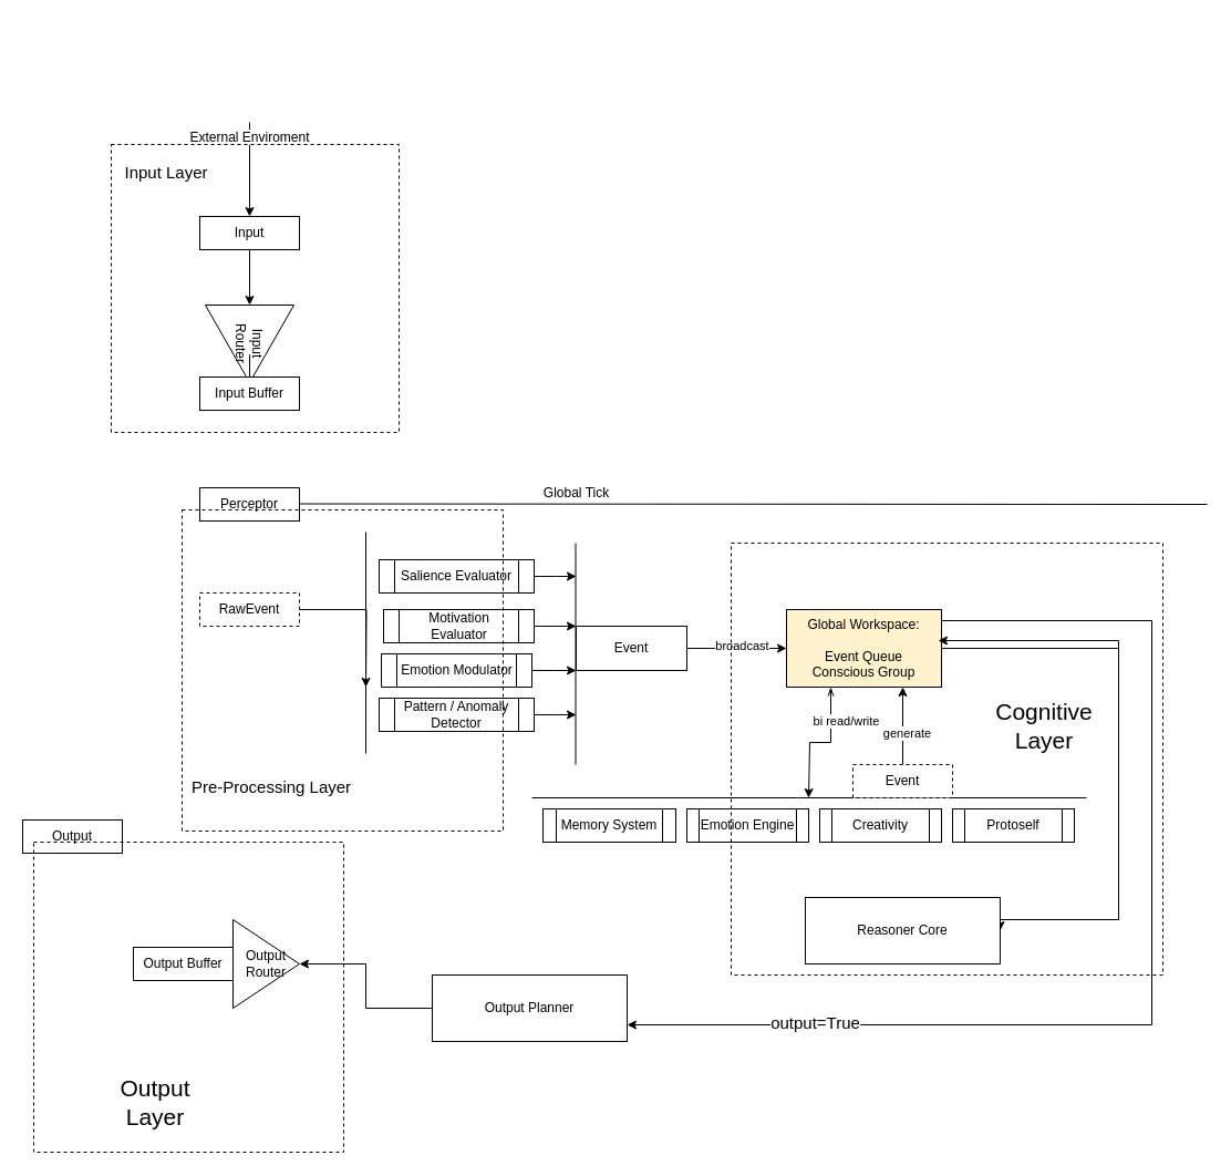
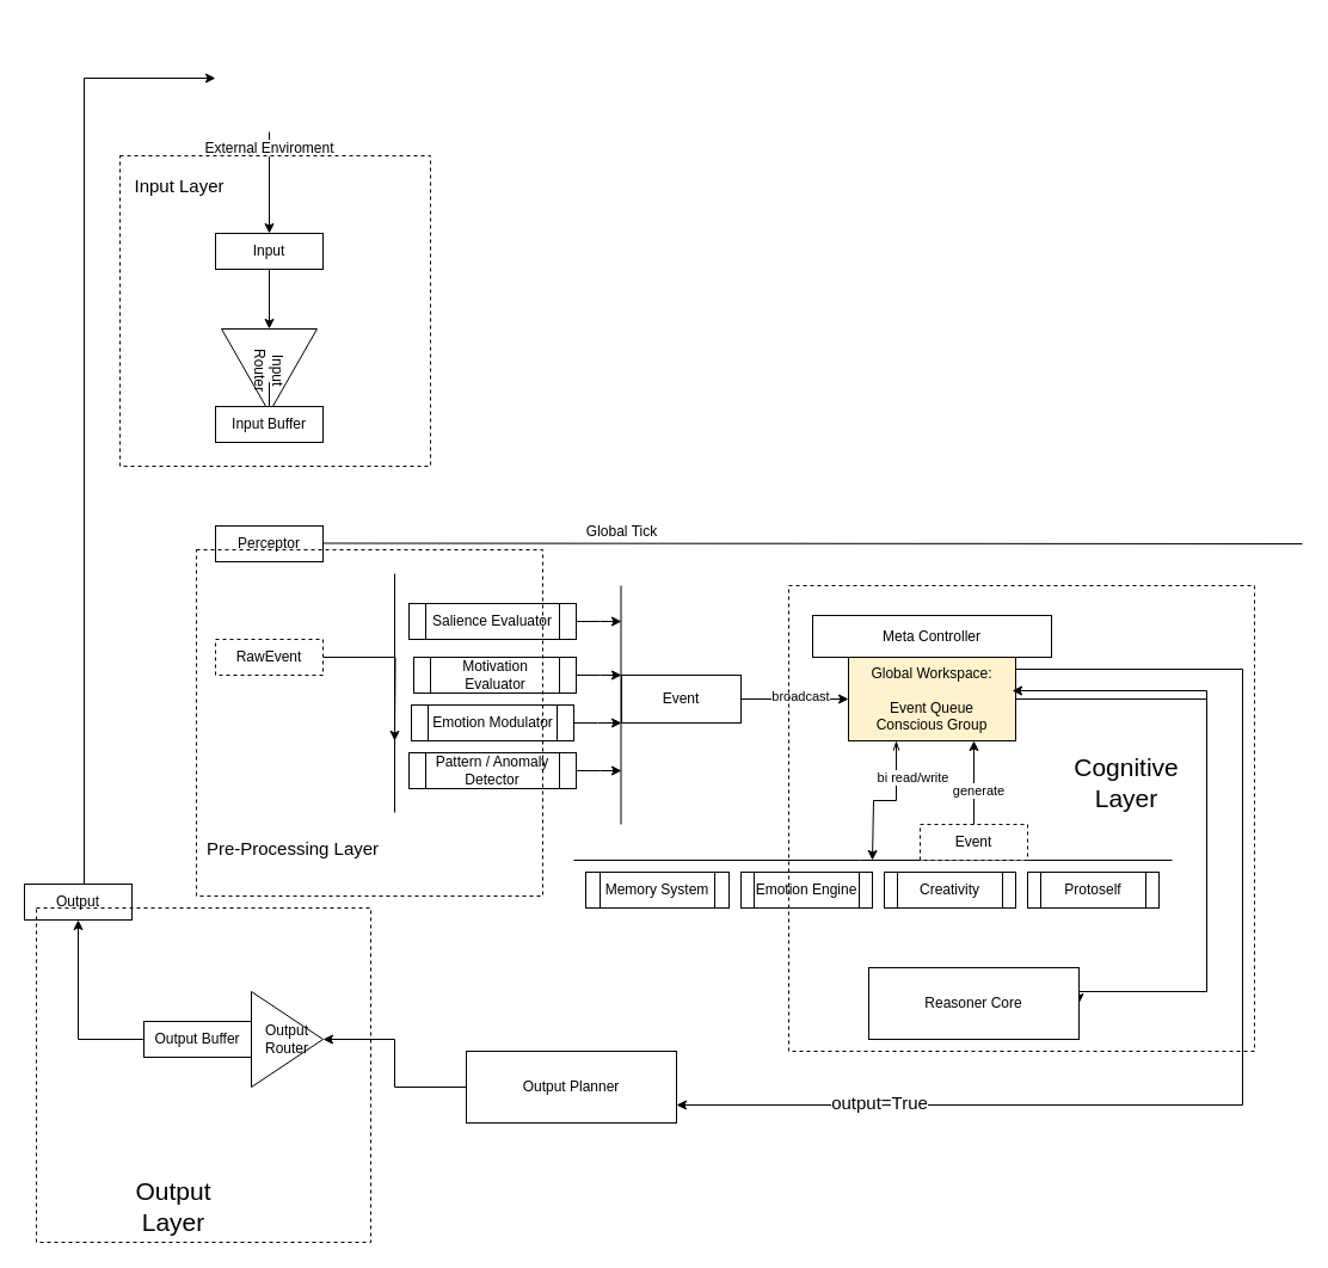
  <mxCell id="0" />
  <mxCell id="1" parent="0" />
  <mxCell id="2" style="edgeStyle=orthogonalEdgeStyle;rounded=0;orthogonalLoop=1;jettySize=auto;html=1;" edge="1" parent="1" source="3" target="6"><mxGeometry relative="1" as="geometry" /></mxCell>
  <mxCell id="3" value="Input" style="rounded=0;whiteSpace=wrap;html=1;" vertex="1" parent="1"><mxGeometry x="180" y="195" width="90" height="30" as="geometry" /></mxCell>
  <mxCell id="4" style="edgeStyle=orthogonalEdgeStyle;rounded=0;orthogonalLoop=1;jettySize=auto;html=1;" edge="1" parent="1" source="5" target="3"><mxGeometry relative="1" as="geometry" /></mxCell>
  <mxCell id="5" value="External Enviroment" style="shape=image;html=1;verticalAlign=top;verticalLabelPosition=bottom;labelBackgroundColor=#ffffff;imageAspect=0;aspect=fixed;image=https://cdn4.iconfinder.com/data/icons/ibrandify-basic-essentials-icon-set/512/pen_stroke_sketch_doodle_lineart_212-128.png" vertex="1" parent="1"><mxGeometry x="180" y="20" width="90" height="90" as="geometry" /></mxCell>
  <mxCell id="6" value="Input&lt;div&gt;Router&lt;/div&gt;" style="triangle;whiteSpace=wrap;html=1;rotation=90;" vertex="1" parent="1"><mxGeometry x="190" y="270" width="70" height="80" as="geometry" /></mxCell>
  <mxCell id="7" style="edgeStyle=orthogonalEdgeStyle;rounded=0;orthogonalLoop=1;jettySize=auto;html=1;" edge="1" parent="1" source="8" target="6"><mxGeometry relative="1" as="geometry" /></mxCell>
  <mxCell id="8" value="Input Buffer" style="rounded=0;whiteSpace=wrap;html=1;" vertex="1" parent="1"><mxGeometry x="180" y="340" width="90" height="30" as="geometry" /></mxCell>
  <mxCell id="9" value="Perceptor" style="rounded=0;whiteSpace=wrap;html=1;" vertex="1" parent="1"><mxGeometry x="180" y="440" width="90" height="30" as="geometry" /></mxCell>
  <mxCell id="10" style="edgeStyle=orthogonalEdgeStyle;rounded=0;orthogonalLoop=1;jettySize=auto;html=1;" edge="1" parent="1" source="11"><mxGeometry relative="1" as="geometry"><mxPoint x="330" y="620" as="targetPoint" /></mxGeometry></mxCell>
  <mxCell id="11" value="RawEvent" style="rounded=0;whiteSpace=wrap;html=1;dashed=1;" vertex="1" parent="1"><mxGeometry x="180" y="535" width="90" height="30" as="geometry" /></mxCell>
  <mxCell id="12" style="edgeStyle=orthogonalEdgeStyle;rounded=0;orthogonalLoop=1;jettySize=auto;html=1;exitX=0.5;exitY=1;exitDx=0;exitDy=0;" edge="1" parent="1" source="11" target="11"><mxGeometry relative="1" as="geometry" /></mxCell>
  <mxCell id="13" value="" style="endArrow=none;html=1;rounded=0;" edge="1" parent="1"><mxGeometry width="50" height="50" relative="1" as="geometry"><mxPoint x="270" y="454.5" as="sourcePoint" /><mxPoint x="1090" y="455" as="targetPoint" /></mxGeometry></mxCell>
  <mxCell id="14" value="Global Tick" style="text;html=1;align=center;verticalAlign=middle;resizable=0;points=[];autosize=1;strokeColor=none;fillColor=none;" vertex="1" parent="1"><mxGeometry x="480" y="430" width="80" height="30" as="geometry" /></mxCell>
  <mxCell id="15" style="edgeStyle=orthogonalEdgeStyle;rounded=0;orthogonalLoop=1;jettySize=auto;html=1;" edge="1" parent="1" source="16"><mxGeometry relative="1" as="geometry"><mxPoint x="520" y="520" as="targetPoint" /></mxGeometry></mxCell>
  <mxCell id="16" value="Salience Evaluator" style="shape=process;whiteSpace=wrap;html=1;backgroundOutline=1;" vertex="1" parent="1"><mxGeometry x="342" y="505" width="140" height="30" as="geometry" /></mxCell>
  <mxCell id="17" style="edgeStyle=orthogonalEdgeStyle;rounded=0;orthogonalLoop=1;jettySize=auto;html=1;" edge="1" parent="1" source="18"><mxGeometry relative="1" as="geometry"><mxPoint x="520" y="565" as="targetPoint" /></mxGeometry></mxCell>
  <mxCell id="18" value="Motivation Evaluator" style="shape=process;whiteSpace=wrap;html=1;backgroundOutline=1;" vertex="1" parent="1"><mxGeometry x="346" y="550" width="136" height="30" as="geometry" /></mxCell>
  <mxCell id="19" style="edgeStyle=orthogonalEdgeStyle;rounded=0;orthogonalLoop=1;jettySize=auto;html=1;" edge="1" parent="1" source="20"><mxGeometry relative="1" as="geometry"><mxPoint x="520" y="605" as="targetPoint" /></mxGeometry></mxCell>
  <mxCell id="20" value="Emotion Modulator" style="shape=process;whiteSpace=wrap;html=1;backgroundOutline=1;" vertex="1" parent="1"><mxGeometry x="344" y="590" width="136" height="30" as="geometry" /></mxCell>
  <mxCell id="21" style="edgeStyle=orthogonalEdgeStyle;rounded=0;orthogonalLoop=1;jettySize=auto;html=1;" edge="1" parent="1" source="22"><mxGeometry relative="1" as="geometry"><mxPoint x="520" y="645" as="targetPoint" /></mxGeometry></mxCell>
  <mxCell id="22" value="Pattern / Anomaly Detector" style="shape=process;whiteSpace=wrap;html=1;backgroundOutline=1;" vertex="1" parent="1"><mxGeometry x="342" y="630" width="140" height="30" as="geometry" /></mxCell>
  <mxCell id="23" value="" style="endArrow=none;html=1;rounded=0;" edge="1" parent="1"><mxGeometry width="50" height="50" relative="1" as="geometry"><mxPoint x="330" y="480" as="sourcePoint" /><mxPoint x="330" y="680" as="targetPoint" /></mxGeometry></mxCell>
  <mxCell id="24" value="" style="endArrow=none;html=1;rounded=0;" edge="1" parent="1"><mxGeometry width="50" height="50" relative="1" as="geometry"><mxPoint x="519.5" y="490" as="sourcePoint" /><mxPoint x="519.5" y="690" as="targetPoint" /></mxGeometry></mxCell>
  <mxCell id="25" style="edgeStyle=orthogonalEdgeStyle;rounded=0;orthogonalLoop=1;jettySize=auto;html=1;entryX=0;entryY=0.5;entryDx=0;entryDy=0;" edge="1" parent="1" source="27" target="33"><mxGeometry relative="1" as="geometry" /></mxCell>
  <mxCell id="26" value="broadcast" style="edgeLabel;html=1;align=center;verticalAlign=middle;resizable=0;points=[];" vertex="1" connectable="0" parent="25"><mxGeometry x="0.091" y="3" relative="1" as="geometry"><mxPoint as="offset" /></mxGeometry></mxCell>
  <mxCell id="27" value="Event" style="rounded=0;whiteSpace=wrap;html=1;" vertex="1" parent="1"><mxGeometry x="520" y="565" width="100" height="40" as="geometry" /></mxCell>
  <mxCell id="28" style="edgeStyle=orthogonalEdgeStyle;rounded=0;orthogonalLoop=1;jettySize=auto;html=1;flowAnimation=0;shadow=0;jumpStyle=none;startArrow=openThin;startFill=0;" edge="1" parent="1" source="33"><mxGeometry relative="1" as="geometry"><mxPoint x="730" y="720" as="targetPoint" /><Array as="points"><mxPoint x="750" y="670" /><mxPoint x="731" y="670" /></Array></mxGeometry></mxCell>
  <mxCell id="29" value="bi read/write" style="edgeLabel;html=1;align=center;verticalAlign=middle;resizable=0;points=[];" vertex="1" connectable="0" parent="28"><mxGeometry x="-0.157" y="-4" relative="1" as="geometry"><mxPoint x="13" y="-16" as="offset" /></mxGeometry></mxCell>
  <mxCell id="30" style="edgeStyle=orthogonalEdgeStyle;rounded=0;orthogonalLoop=1;jettySize=auto;html=1;entryX=1;entryY=0.5;entryDx=0;entryDy=0;" edge="1" parent="1" source="33" target="43"><mxGeometry relative="1" as="geometry"><Array as="points"><mxPoint x="1010" y="585" /><mxPoint x="1010" y="830" /></Array></mxGeometry></mxCell>
  <mxCell id="31" style="edgeStyle=orthogonalEdgeStyle;rounded=0;orthogonalLoop=1;jettySize=auto;html=1;entryX=1;entryY=0.75;entryDx=0;entryDy=0;" edge="1" parent="1" source="33" target="46"><mxGeometry relative="1" as="geometry"><Array as="points"><mxPoint x="1040" y="560" /><mxPoint x="1040" y="925" /></Array></mxGeometry></mxCell>
  <mxCell id="32" value="output=True" style="edgeLabel;html=1;align=center;verticalAlign=middle;resizable=0;points=[];fontSize=15;" vertex="1" connectable="0" parent="31"><mxGeometry x="0.671" y="-3" relative="1" as="geometry"><mxPoint as="offset" /></mxGeometry></mxCell>
  <mxCell id="33" value="Global Workspace:&lt;br&gt;&lt;br&gt;Event Queue&lt;br&gt;Conscious Group" style="rounded=0;whiteSpace=wrap;html=1;fillColor=#fff2cc;" vertex="1" parent="1"><mxGeometry x="710" y="550" width="140" height="70" as="geometry" /></mxCell>
  <mxCell id="34" value="" style="endArrow=none;html=1;rounded=0;" edge="1" parent="1"><mxGeometry width="50" height="50" relative="1" as="geometry"><mxPoint x="480" y="720" as="sourcePoint" /><mxPoint x="981" y="720" as="targetPoint" /><Array as="points"><mxPoint x="720" y="720" /></Array></mxGeometry></mxCell>
  <mxCell id="35" value="Memory System" style="shape=process;whiteSpace=wrap;html=1;backgroundOutline=1;" vertex="1" parent="1"><mxGeometry x="490" y="730" width="120" height="30" as="geometry" /></mxCell>
  <mxCell id="36" style="edgeStyle=orthogonalEdgeStyle;rounded=0;orthogonalLoop=1;jettySize=auto;html=1;entryX=0.75;entryY=1;entryDx=0;entryDy=0;" edge="1" parent="1" source="38" target="33"><mxGeometry relative="1" as="geometry" /></mxCell>
  <mxCell id="37" value="generate" style="edgeLabel;html=1;align=center;verticalAlign=middle;resizable=0;points=[];" vertex="1" connectable="0" parent="36"><mxGeometry x="-0.171" y="-3" relative="1" as="geometry"><mxPoint as="offset" /></mxGeometry></mxCell>
  <mxCell id="38" value="Event" style="rounded=0;whiteSpace=wrap;html=1;dashed=1;" vertex="1" parent="1"><mxGeometry x="770" y="690" width="90" height="30" as="geometry" /></mxCell>
  <mxCell id="39" value="Emotion Engine" style="shape=process;whiteSpace=wrap;html=1;backgroundOutline=1;" vertex="1" parent="1"><mxGeometry x="620" y="730" width="110" height="30" as="geometry" /></mxCell>
  <mxCell id="40" value="Creativity" style="shape=process;whiteSpace=wrap;html=1;backgroundOutline=1;" vertex="1" parent="1"><mxGeometry x="740" y="730" width="110" height="30" as="geometry" /></mxCell>
  <mxCell id="41" value="Protoself" style="shape=process;whiteSpace=wrap;html=1;backgroundOutline=1;" vertex="1" parent="1"><mxGeometry x="860" y="730" width="110" height="30" as="geometry" /></mxCell>
+ <mxCell id="42" value="Meta Controller" style="rounded=0;whiteSpace=wrap;html=1;" vertex="1" parent="1"><mxGeometry x="680" y="515" width="200" height="35" as="geometry" /></mxCell>
  <mxCell id="43" value="Reasoner Core" style="rounded=0;whiteSpace=wrap;html=1;" vertex="1" parent="1"><mxGeometry x="727" y="810" width="176" height="60" as="geometry" /></mxCell>
  <mxCell id="44" style="edgeStyle=orthogonalEdgeStyle;rounded=0;orthogonalLoop=1;jettySize=auto;html=1;entryX=0.979;entryY=0.4;entryDx=0;entryDy=0;entryPerimeter=0;" edge="1" parent="1" source="43" target="33"><mxGeometry relative="1" as="geometry"><Array as="points"><mxPoint x="1010" y="830" /><mxPoint x="1010" y="578" /></Array></mxGeometry></mxCell>
  <mxCell id="45" style="edgeStyle=orthogonalEdgeStyle;rounded=0;orthogonalLoop=1;jettySize=auto;html=1;entryX=1;entryY=0.5;entryDx=0;entryDy=0;" edge="1" parent="1" source="46" target="49"><mxGeometry relative="1" as="geometry" /></mxCell>
  <mxCell id="46" value="Output Planner" style="rounded=0;whiteSpace=wrap;html=1;" vertex="1" parent="1"><mxGeometry x="390" y="880" width="176" height="60" as="geometry" /></mxCell>
+ <mxCell id="47" style="edgeStyle=orthogonalEdgeStyle;rounded=0;orthogonalLoop=1;jettySize=auto;html=1;entryX=0.5;entryY=1;entryDx=0;entryDy=0;" edge="1" parent="1" source="48" target="51"><mxGeometry relative="1" as="geometry" /></mxCell>
  <mxCell id="48" value="Output Buffer" style="rounded=0;whiteSpace=wrap;html=1;" vertex="1" parent="1"><mxGeometry x="120" y="855" width="90" height="30" as="geometry" /></mxCell>
  <mxCell id="49" value="Output Router" style="triangle;whiteSpace=wrap;html=1;rotation=0;" vertex="1" parent="1"><mxGeometry x="210" y="830" width="60" height="80" as="geometry" /></mxCell>
+ <mxCell id="50" style="edgeStyle=orthogonalEdgeStyle;rounded=0;orthogonalLoop=1;jettySize=auto;html=1;" edge="1" parent="1" source="51" target="5"><mxGeometry relative="1" as="geometry"><Array as="points"><mxPoint x="70" y="65" /></Array></mxGeometry></mxCell>
  <mxCell id="51" value="Output" style="rounded=0;whiteSpace=wrap;html=1;" vertex="1" parent="1"><mxGeometry x="20" y="740" width="90" height="30" as="geometry" /></mxCell>
  <mxCell id="52" value="" style="whiteSpace=wrap;html=1;aspect=fixed;fillColor=none;dashed=1;" vertex="1" parent="1"><mxGeometry x="100" y="130" width="260" height="260" as="geometry" /></mxCell>
  <mxCell id="53" value="Input Layer" style="text;html=1;align=center;verticalAlign=middle;whiteSpace=wrap;rounded=0;fontSize=15;" vertex="1" parent="1"><mxGeometry x="110" y="140" width="80" height="30" as="geometry" /></mxCell>
  <mxCell id="54" value="" style="whiteSpace=wrap;html=1;aspect=fixed;fillColor=none;dashed=1;strokeColor=default;" vertex="1" parent="1"><mxGeometry x="164" y="460" width="290" height="290" as="geometry" /></mxCell>
  <mxCell id="55" value="Pre-Processing Layer" style="text;html=1;align=center;verticalAlign=middle;whiteSpace=wrap;rounded=0;fontSize=15;" vertex="1" parent="1"><mxGeometry x="170" y="695" width="150" height="30" as="geometry" /></mxCell>
  <mxCell id="56" value="" style="whiteSpace=wrap;html=1;aspect=fixed;fillColor=none;dashed=1;" vertex="1" parent="1"><mxGeometry x="660" y="490" width="390" height="390" as="geometry" /></mxCell>
  <mxCell id="57" value="Cognitive Layer" style="text;html=1;align=center;verticalAlign=middle;whiteSpace=wrap;rounded=0;fontSize=21;" vertex="1" parent="1"><mxGeometry x="903" y="640" width="80" height="30" as="geometry" /></mxCell>
  <mxCell id="58" value="" style="whiteSpace=wrap;html=1;aspect=fixed;fillColor=none;dashed=1;" vertex="1" parent="1"><mxGeometry x="30" y="760" width="280" height="280" as="geometry" /></mxCell>
- <mxCell id="59" value="Output Layer" style="text;html=1;align=center;verticalAlign=middle;whiteSpace=wrap;rounded=0;fontSize=21;" vertex="1" parent="1"><mxGeometry x="90" y="980" width="100" height="30" as="geometry" /></mxCell>
+ <mxCell id="59" value="Output Layer" style="text;html=1;align=center;verticalAlign=middle;whiteSpace=wrap;rounded=0;fontSize=21;" vertex="1" parent="1"><mxGeometry x="95" y="995" width="100" height="30" as="geometry" /></mxCell>
